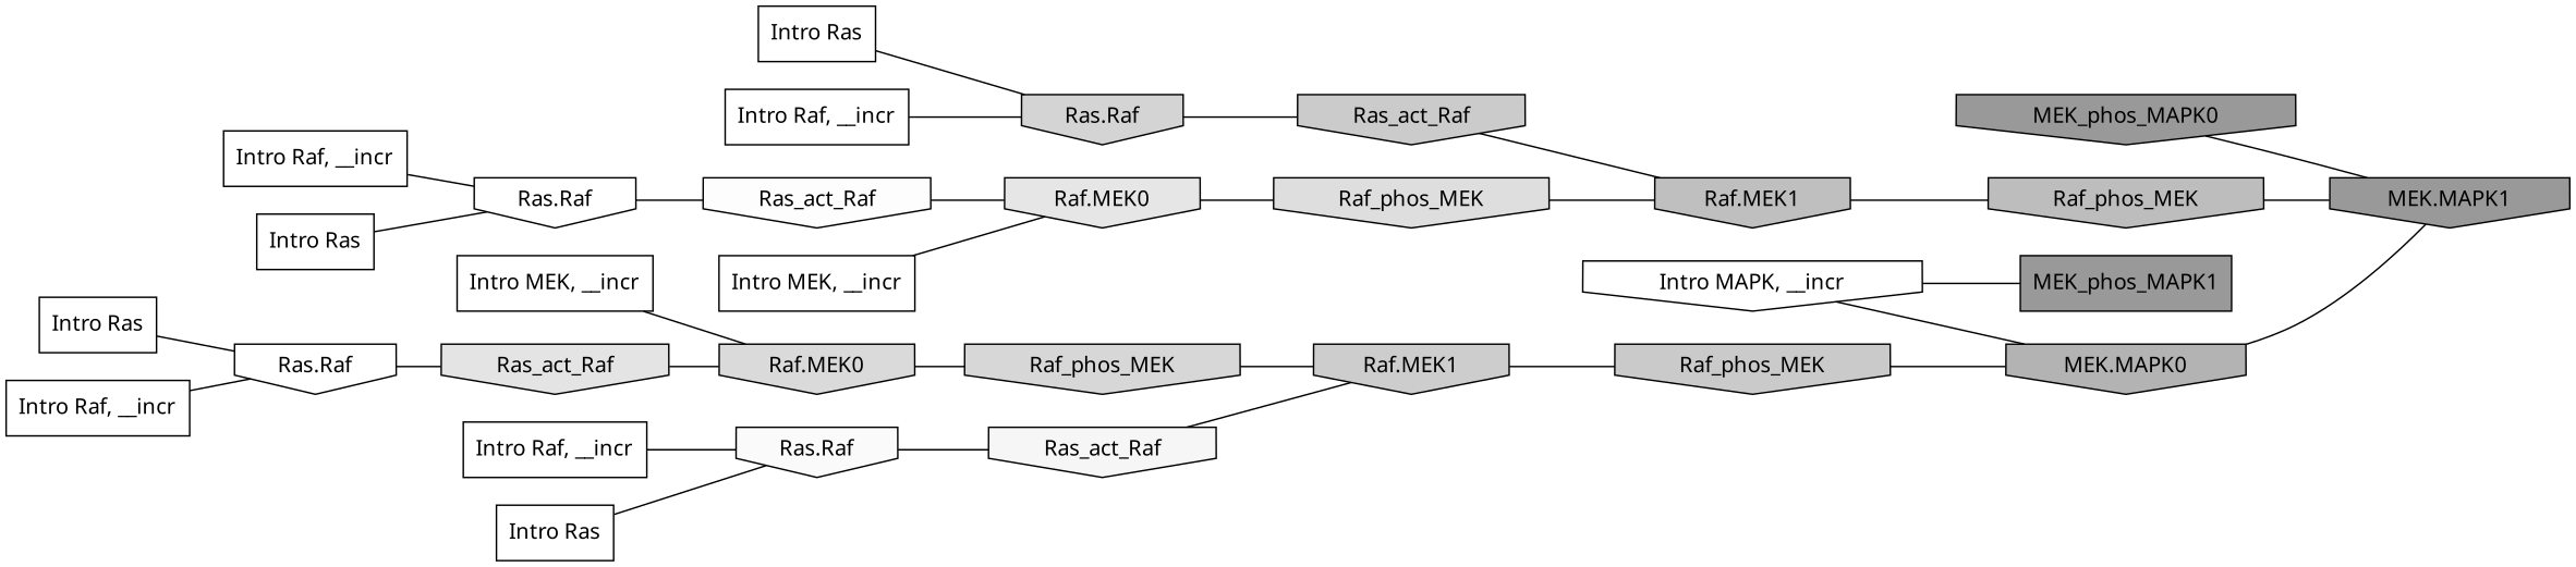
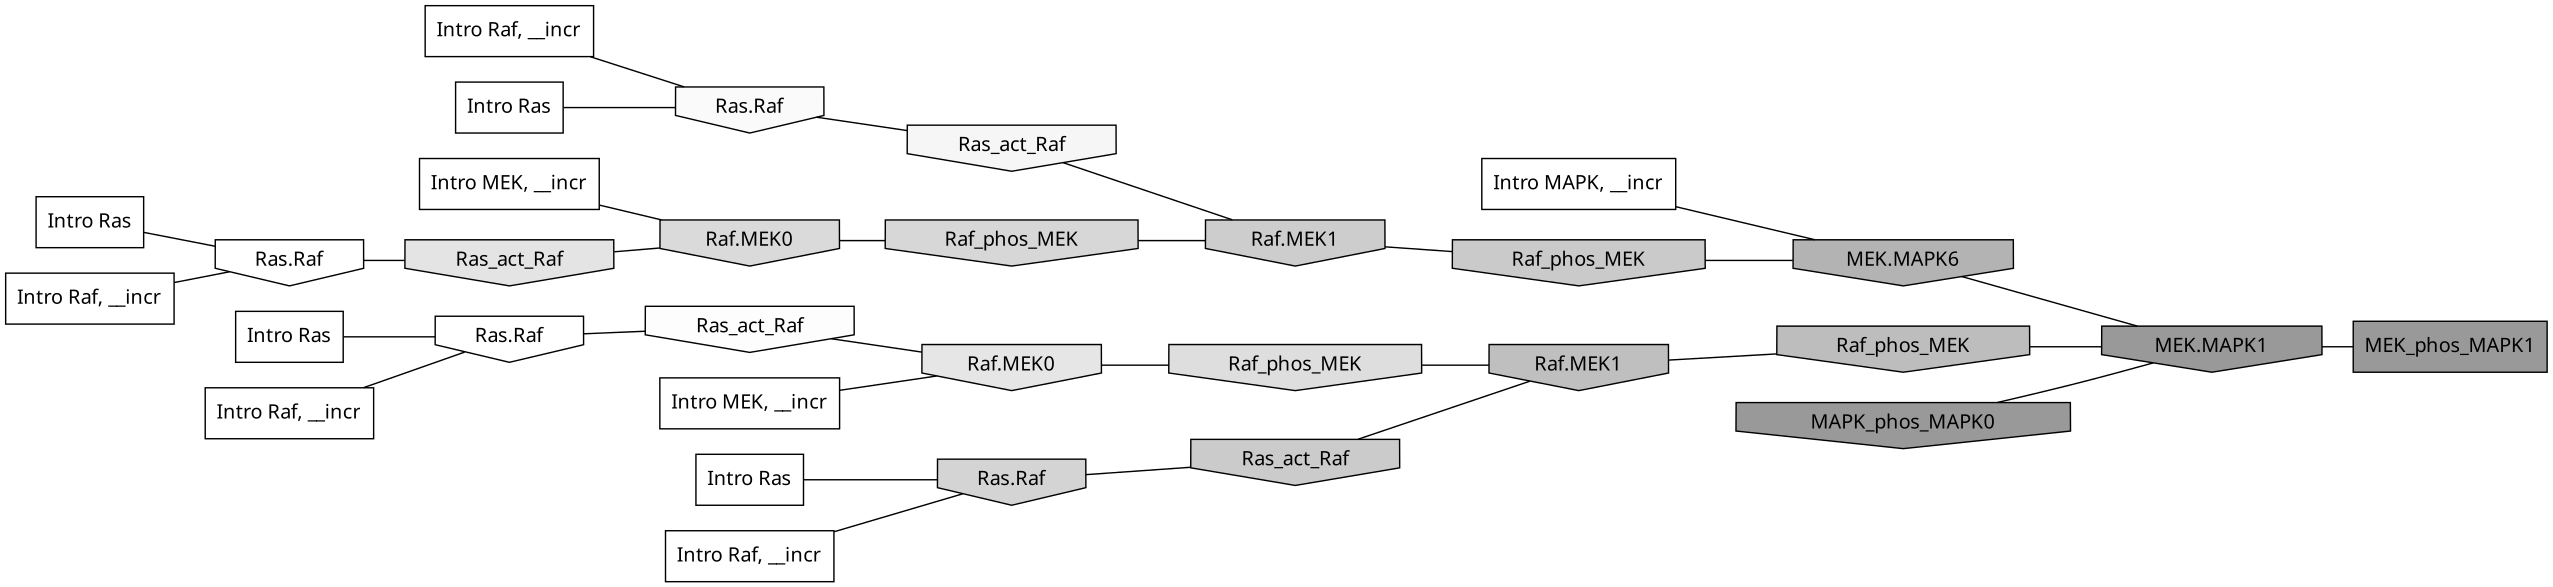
  digraph {
    rankdir=LR
    ranksep=0.30
    node [fillcolor="0.000 0.000 1.000" fontname="CMU Serif" shape=invhouse style=filled]
    edge [color="0.000 0.000 0.000" dir=none fontname="CMU Serif"]
    n1 [label="Intro Ras" shape=rectangle]
    n2 [label="Ras.Raf"]
    n3 [fillcolor="0.000 0.000 0.992" label=Ras_act_Raf]
    n4 [label="Intro Ras" shape=rectangle]
    n5 [fillcolor="0.000 0.000 0.829" label="Ras.Raf"]
    n6 [fillcolor="0.000 0.000 0.795" label=Ras_act_Raf]
    n7 [label="Intro Ras" shape=rectangle]
    n8 [label="Ras.Raf"]
    n9 [fillcolor="0.000 0.000 0.892" label=Ras_act_Raf]
    n10 [label="Intro Ras" shape=rectangle]
    n11 [fillcolor="0.000 0.000 0.977" label="Ras.Raf"]
    n12 [fillcolor="0.000 0.000 0.961" label=Ras_act_Raf]
    n13 [label="Intro Raf, __incr" shape=rectangle]
    n14 [label="Intro Raf, __incr" shape=rectangle]
    n15 [label="Intro Raf, __incr" shape=rectangle]
    n16 [label="Intro Raf, __incr" shape=rectangle]
    n17 [label="Intro MEK, __incr" shape=rectangle]
    n18 [fillcolor="0.000 0.000 0.854" label="Raf.MEK0"]
    n19 [fillcolor="0.000 0.000 0.840" label=Raf_phos_MEK]
    n20 [label="Intro MEK, __incr" shape=rectangle]
    n21 [fillcolor="0.000 0.000 0.900" label="Raf.MEK0"]
    n22 [fillcolor="0.000 0.000 0.869" label=Raf_phos_MEK]
-   n23 [label="Intro MAPK, __incr"]
-   n24 [fillcolor="0.000 0.000 0.700" label="MEK.MAPK0"]
+   n23 [label="Intro MAPK, __incr" shape=rectangle]
+   n24 [fillcolor="0.000 0.000 0.700" label="MEK.MAPK6"]
    n25 [fillcolor="0.000 0.000 0.601" label="MEK.MAPK1"]
    n26 [fillcolor="0.000 0.000 0.804" label="Raf.MEK1"]
    n27 [fillcolor="0.000 0.000 0.792" label=Raf_phos_MEK]
    n28 [fillcolor="0.000 0.000 0.747" label="Raf.MEK1"]
    n29 [fillcolor="0.000 0.000 0.739" label=Raf_phos_MEK]
    n30 [fillcolor="0.000 0.000 0.600" label=MEK_phos_MAPK1 shape=box]
-   n31 [fillcolor="0.000 0.000 0.601" label=MEK_phos_MAPK0]
+   n31 [fillcolor="0.000 0.000 0.601" label=MAPK_phos_MAPK0]
    n1 -> n2
    n2 -> n3
    n3 -> n21
    n4 -> n5
    n5 -> n6
    n6 -> n28
    n7 -> n8
    n8 -> n9
    n9 -> n18
    n10 -> n11
    n11 -> n12
    n12 -> n26
    n13 -> n8
    n14 -> n5
    n15 -> n2
    n16 -> n11
    n17 -> n18
    n18 -> n19
    n19 -> n26
    n20 -> n21
    n21 -> n22
    n22 -> n28
    n23 -> n24
    n24 -> n25
-   n23 -> n30
+   n25 -> n30
    n26 -> n27
    n27 -> n24
    n28 -> n29
    n29 -> n25
    n31 -> n25
  }
